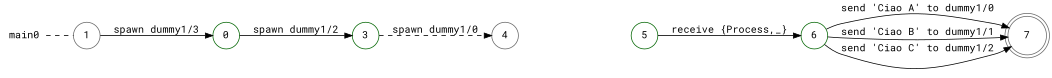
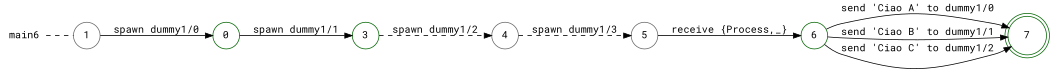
  digraph {
    fontname="Roboto Mono"
    rankdir=LR
    node [color=gray40 fontname="Roboto Mono" shape=circle]
    edge [fontname="Roboto Mono" style=solid]
-   n1 [label=main0 shape=plaintext]
+   n1 [label=main6 shape=plaintext]
    n2 [label=1]
    n3 [color=darkgreen label=0]
    n4 [color=darkgreen label=6]
-   n5 [label=7 shape=doublecircle]
+   n5 [color=darkgreen label=7 shape=doublecircle]
    n6 [color=darkgreen label=3]
    n7 [label=4]
-   n8 [color=darkgreen label=5]
+   n8 [label=5]
    n1 -> n2 [arrowhead=none style=dashed]
-   n2 -> n3 [label="spawn dummy1/3"]
-   n3 -> n6 [label="spawn dummy1/2"]
+   n2 -> n3 [label="spawn dummy1/0"]
+   n3 -> n6 [label="spawn dummy1/1"]
    n4 -> n5 [label="send 'Ciao A' to dummy1/0"]
    n4 -> n5 [label="send 'Ciao B' to dummy1/1"]
    n4 -> n5 [label="send 'Ciao C' to dummy1/2"]
-   n6 -> n7 [label="spawn dummy1/0" style=dashed]
+   n6 -> n7 [label="spawn dummy1/2" style=dashed]
+   n7 -> n8 [label="spawn dummy1/3" style=dashed]
    n8 -> n4 [label="receive {Process,_}"]
  }
